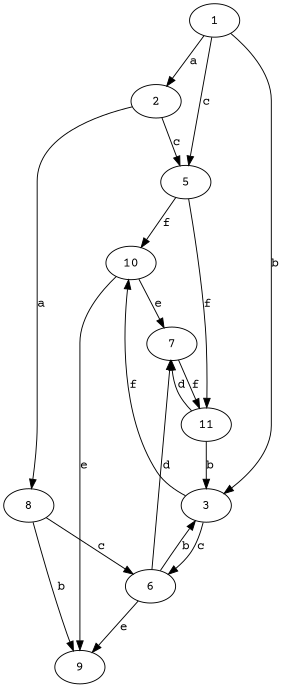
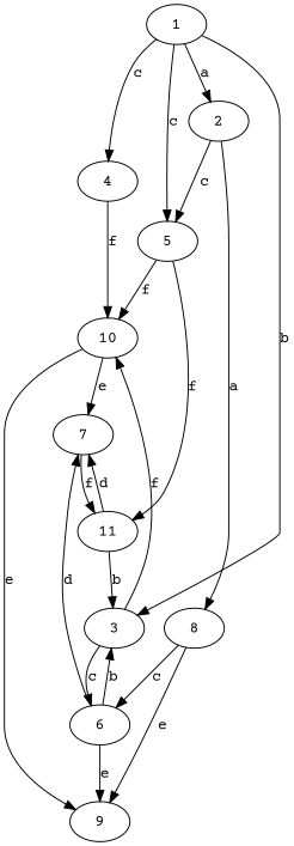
  strict digraph {
    fontname="Courier Prime"
    node [fontname="Courier Prime"]
    edge [fontname="Courier Prime"]
    1
    2
    3
+   4
    5
    8
    6
    10
    11
    9
    7
    1 -> 2 [label=a]
    1 -> 3 [label=b]
+   1 -> 4 [label=c]
    1 -> 5 [label=c]
    2 -> 5 [label=c]
    2 -> 8 [label=a]
    3 -> 6 [label=c]
    3 -> 10 [label=f]
+   4 -> 10 [label=f]
    5 -> 10 [label=f]
    5 -> 11 [label=f]
    8 -> 6 [label=c]
-   8 -> 9 [label=b]
+   8 -> 9 [label=e]
    6 -> 3 [label=b]
    6 -> 9 [label=e]
    6 -> 7 [label=d]
    10 -> 9 [label=e]
    10 -> 7 [label=e]
    11 -> 3 [label=b]
    11 -> 7 [label=d]
    7 -> 11 [label=f]
  }
